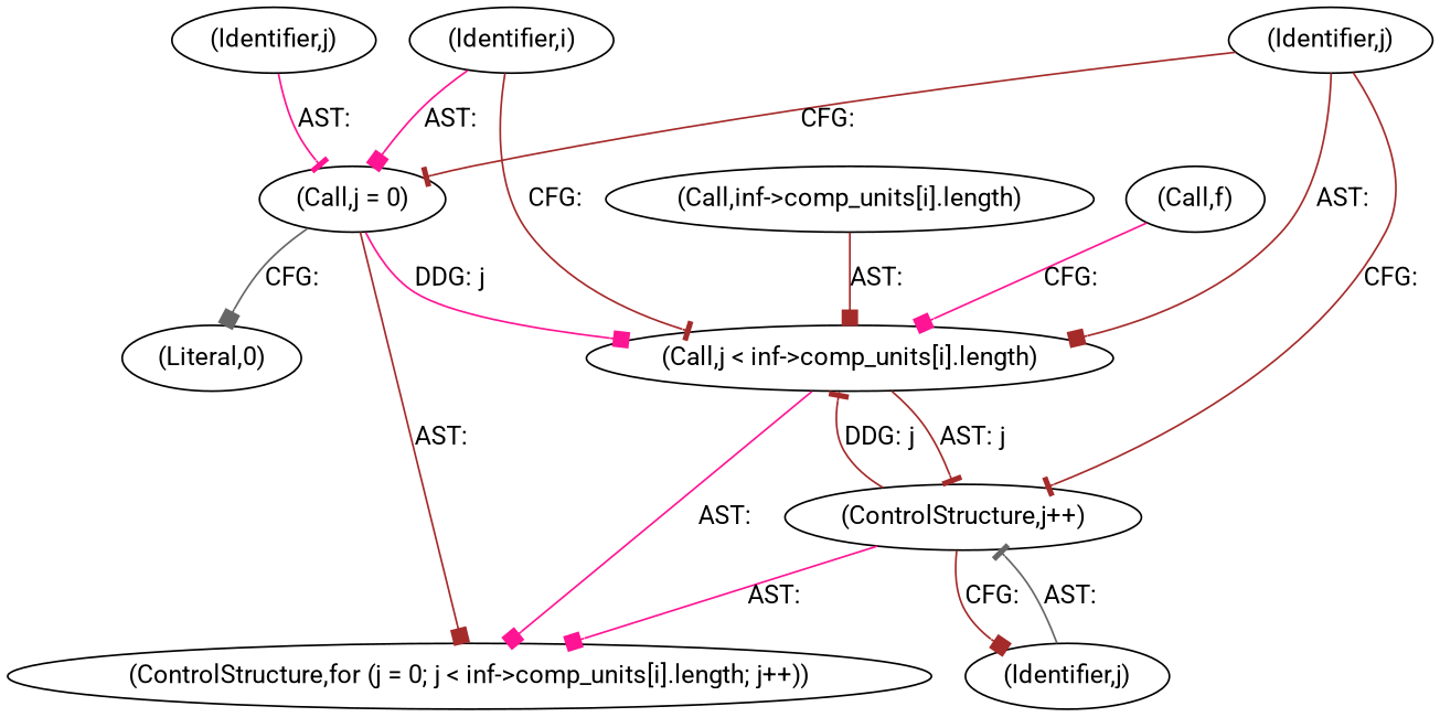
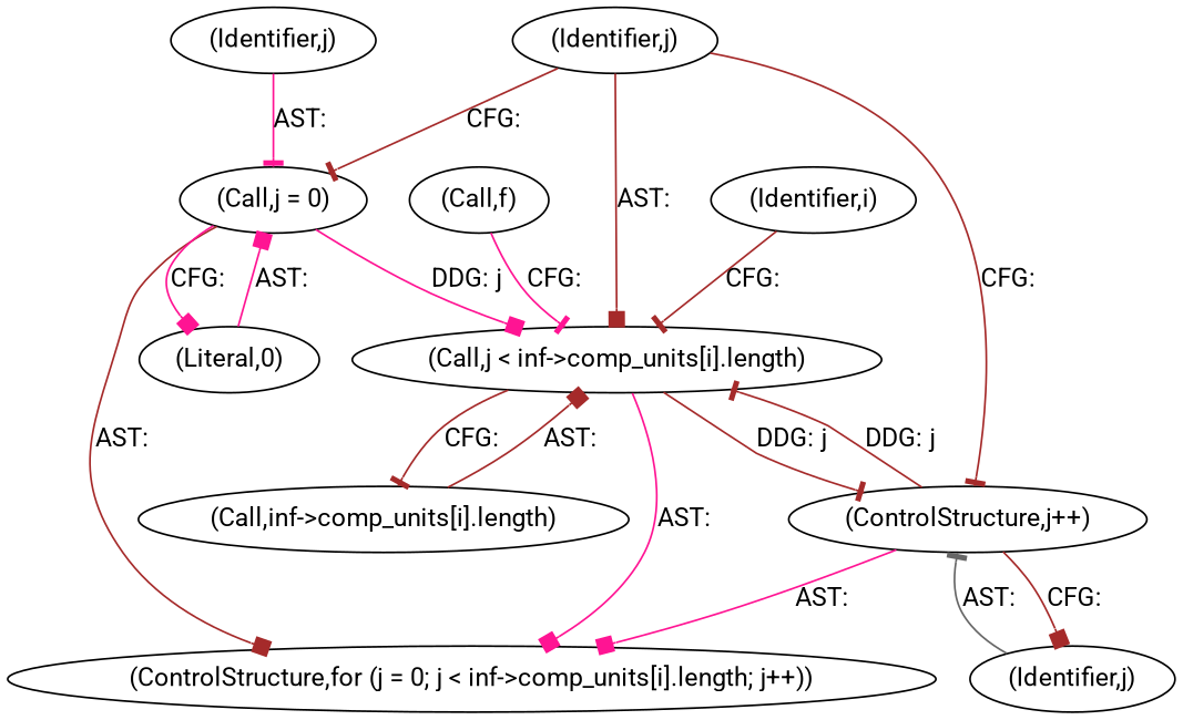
  digraph {
    fontname=Roboto
    node [fontname=Roboto]
    edge [arrowhead=box color=brown fontname=Roboto]
    n1 [label="(Call,j < inf->comp_units[i].length)"]
    n2 [label="(ControlStructure,j++)"]
    n3 [label="(Call,inf->comp_units[i].length)"]
    n4 [label="(ControlStructure,for (j = 0; j < inf->comp_units[i].length; j++))"]
    n5 [label="(Identifier,j)"]
    n6 [label="(Call,j = 0)"]
    n7 [label="(Literal,0)"]
    n8 [label="(Identifier,i)"]
    n9 [label="(Identifier,j)"]
    n10 [label="(Call,f)"]
    n11 [label="(Identifier,j)"]
-   n1 -> n2 [arrowhead=tee label="AST: j"]
+   n1 -> n2 [arrowhead=tee label="DDG: j"]
+   n1 -> n3 [arrowhead=tee label="CFG: "]
    n1 -> n4 [color=deeppink label="AST: "]
    n2 -> n1 [arrowhead=tee label="DDG: j"]
    n2 -> n4 [color=deeppink label="AST: "]
    n2 -> n5 [label="CFG: "]
    n3 -> n1 [label="AST: "]
    n5 -> n2 [arrowhead=tee color=gray40 label="AST: "]
    n6 -> n1 [color=deeppink label="DDG: j"]
    n6 -> n4 [label="AST: "]
-   n6 -> n7 [color=gray40 label="CFG: "]
-   n8 -> n6 [color=deeppink label="AST: "]
+   n6 -> n7 [color=deeppink label="CFG: "]
+   n7 -> n6 [color=deeppink label="AST: "]
    n8 -> n1 [arrowhead=tee label="CFG: "]
    n9 -> n1 [label="AST: "]
    n9 -> n2 [arrowhead=tee label="CFG: "]
    n9 -> n6 [arrowhead=tee label="CFG: "]
-   n10 -> n1 [color=deeppink label="CFG: "]
+   n10 -> n1 [arrowhead=tee color=deeppink label="CFG: "]
    n11 -> n6 [arrowhead=tee color=deeppink label="AST: "]
  }
